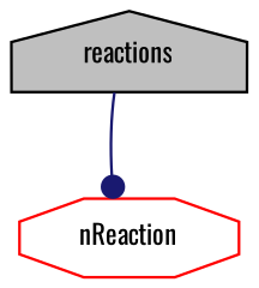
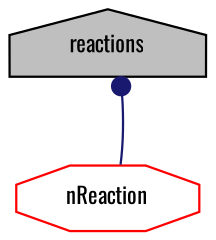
  digraph {
    rankdir=TB
    fontname=Oswald
    node [fontname=Oswald fontsize=10]
    n1 [color=black fillcolor=grey75 fontcolor=black height=0.2 label=reactions shape=house style=filled width=0.4]
    n2 [color=red height=0.2 label=nReaction shape=octagon width=0.4]
-   n1 -> n2 [color=midnightblue fontname=Oswald fontsize=10 labelfontname=Helvetica labelfontsize=10 style=solid arrowhead=dot]
+   n2 -> n1 [color=midnightblue fontname=Oswald fontsize=10 labelfontname=Helvetica labelfontsize=10 style=solid arrowhead=dot]
  }
